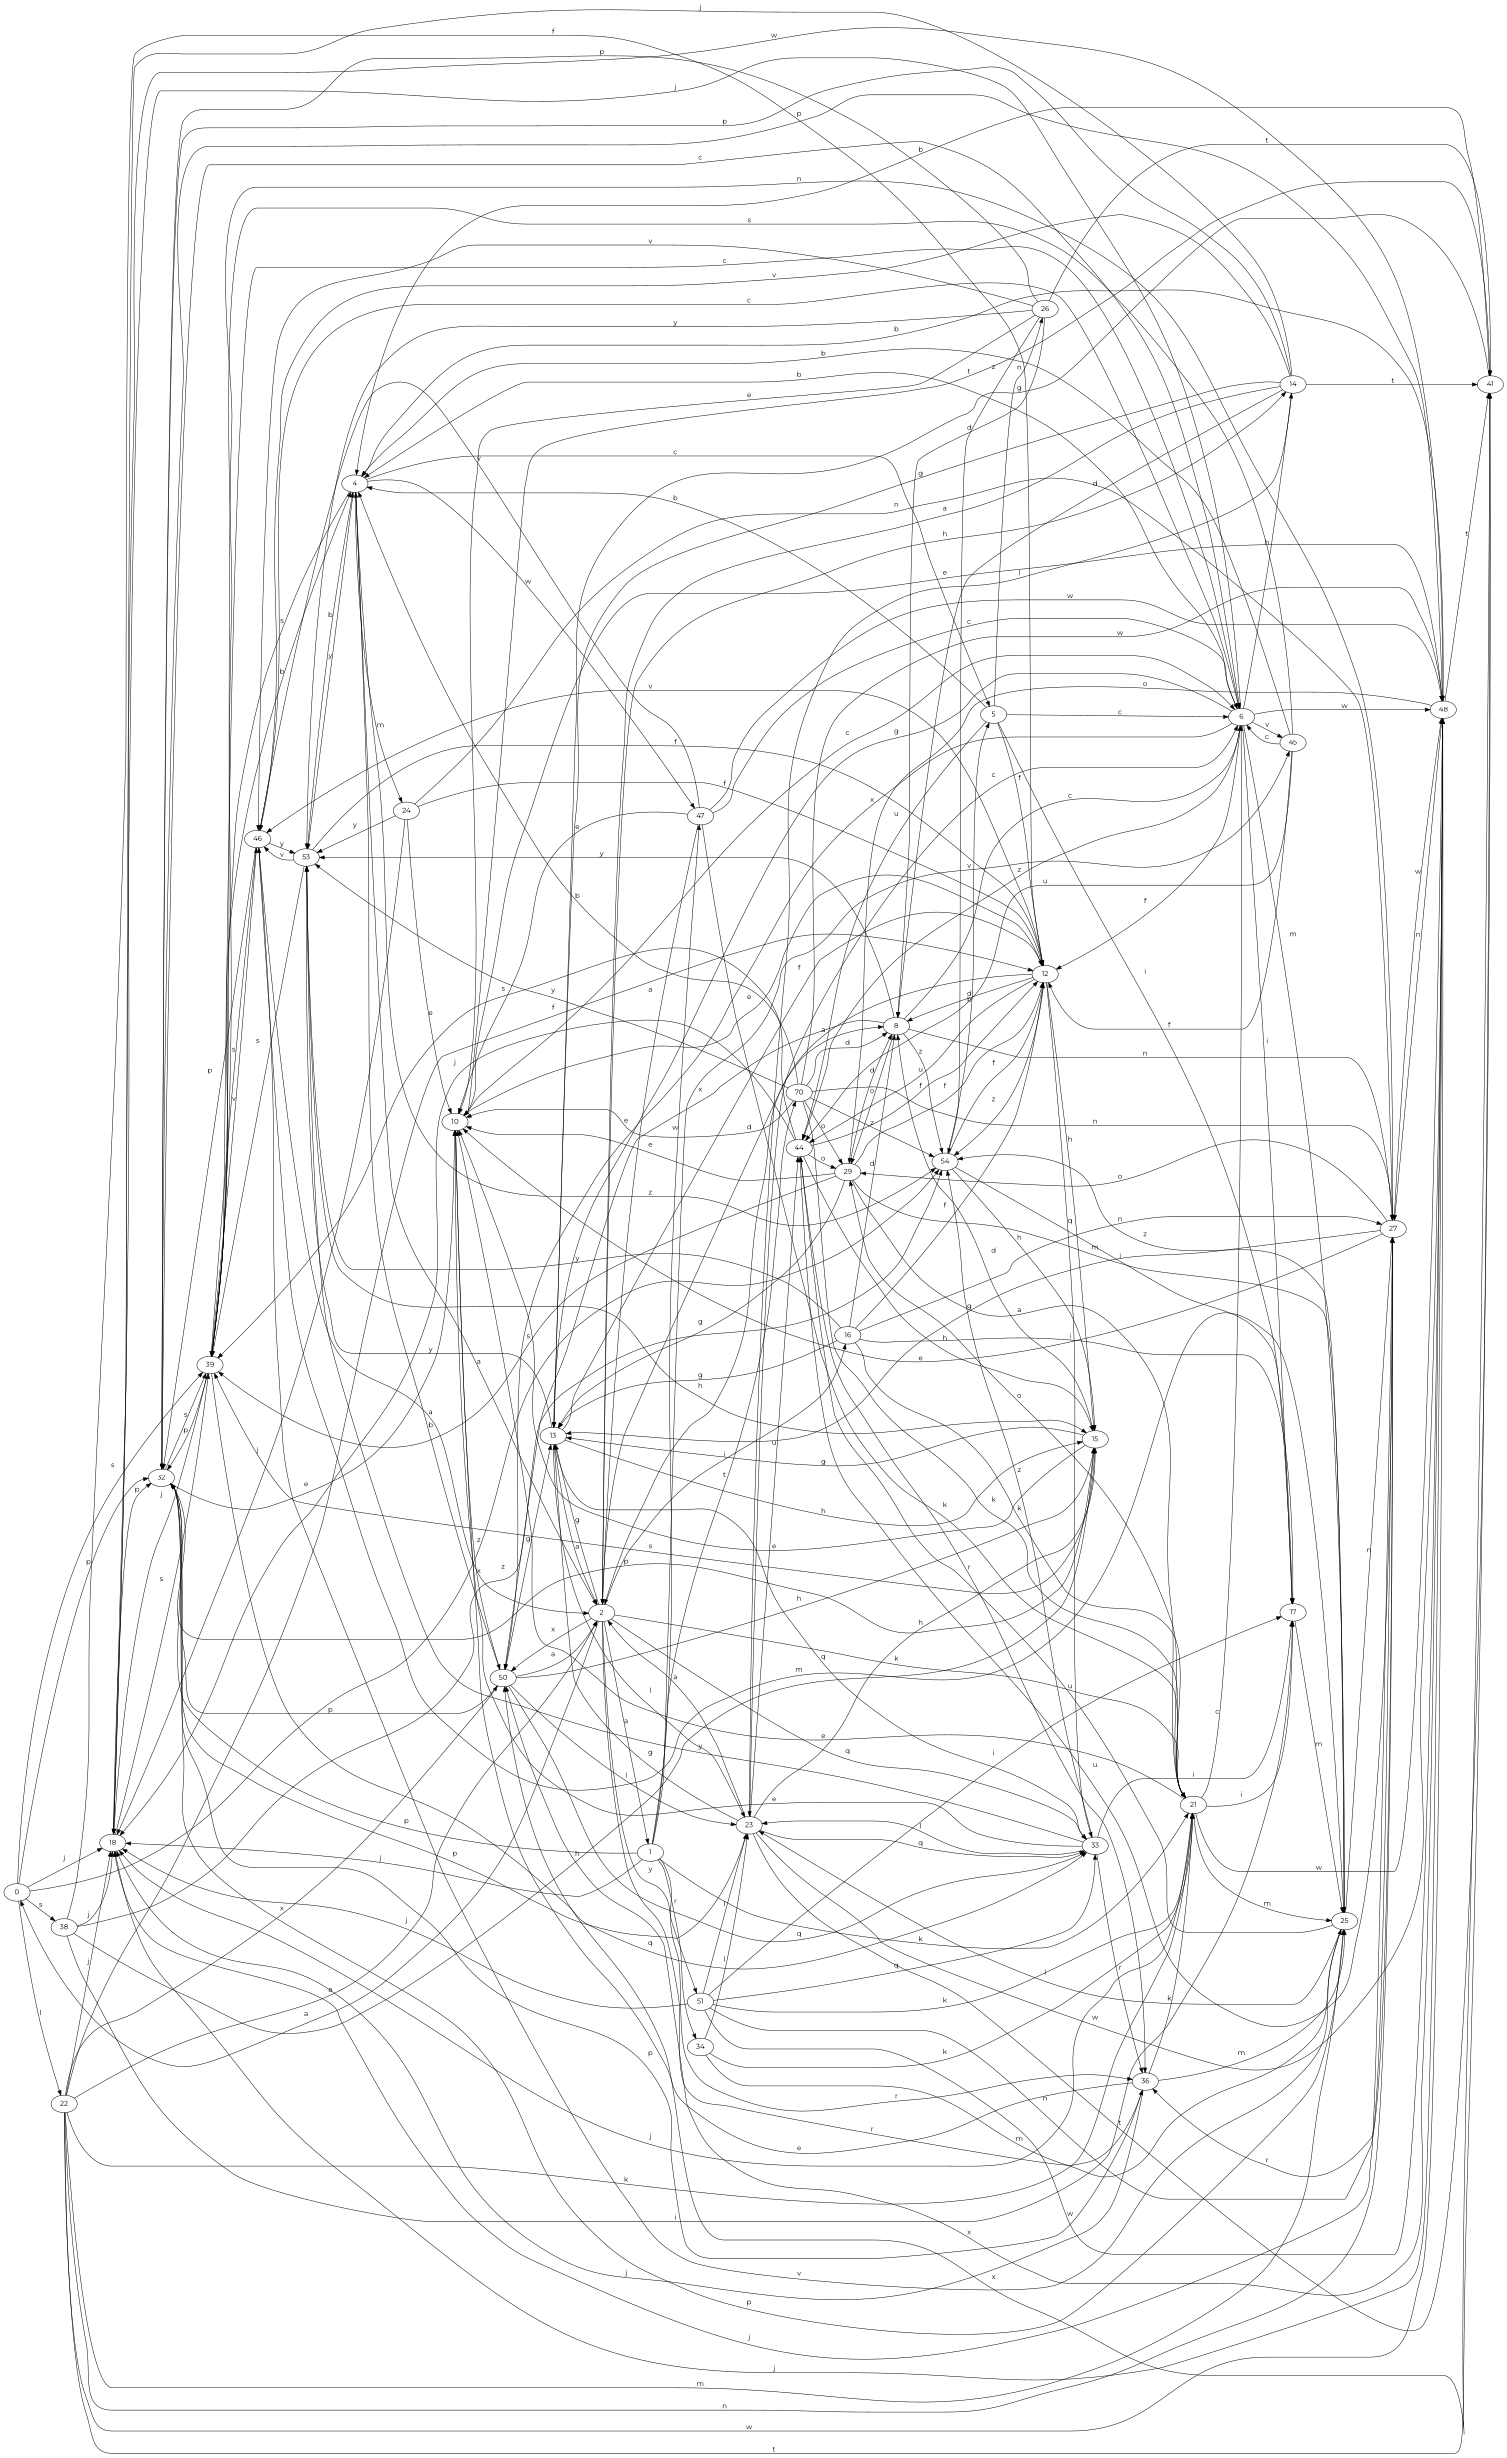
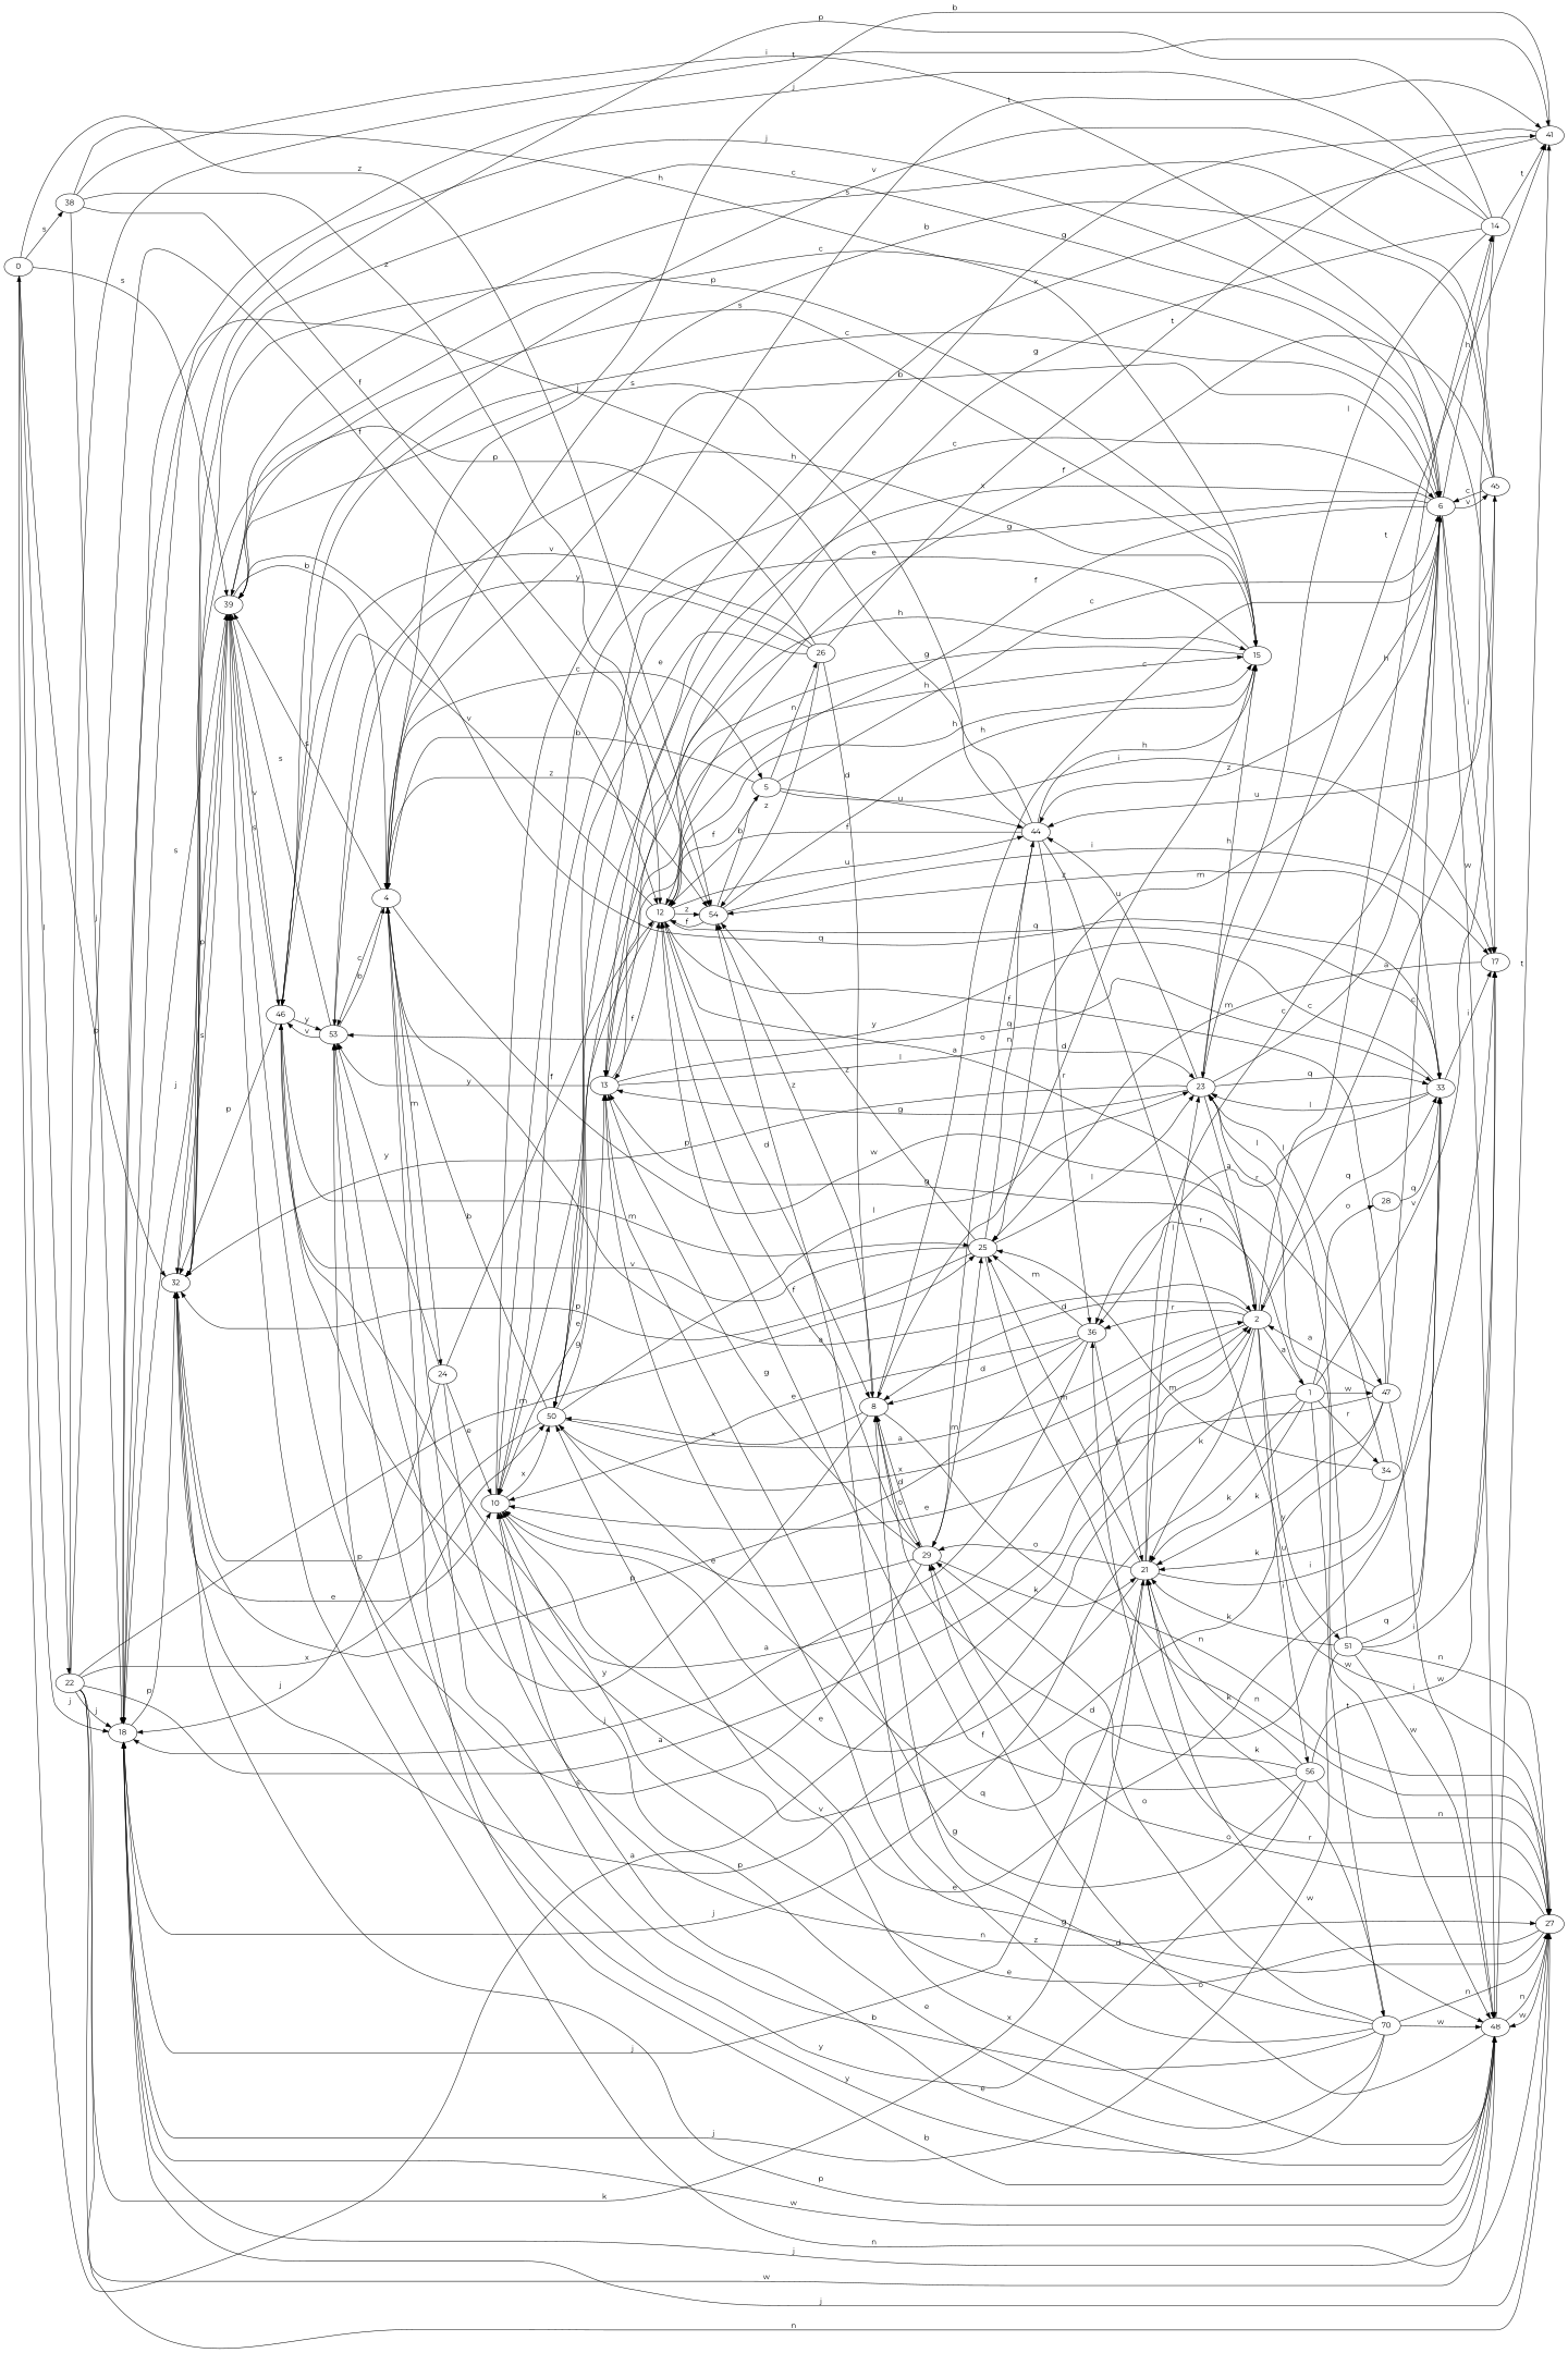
  strict digraph {
    fontname=Montserrat
    rankdir=LR
    node [fontname=Montserrat]
    edge [fontname=Montserrat]
    0
    18
    22
    32
    38
    39
    54
    48
    21
    2
    50
    12
    25
    27
    41
    6
    10
    17
    15
    33
    4
    46
    5
    1
+   28
    34
    36
    n28 [label=70]
    45
    47
    29
    23
    8
    53
    44
    13
    14
-   16
+   16 [label=56]
    51
    24
    26
    0 -> 18 [label=j]
    0 -> 22 [label=l]
    0 -> 32 [label=p]
    0 -> 38 [label=s]
    0 -> 39 [label=s]
    0 -> 54 [label=z]
    18 -> 32 [label=p]
    18 -> 39 [label=s]
    18 -> 48 [label=w]
    22 -> 18 [label=j]
    22 -> 48 [label=w]
    22 -> 21 [label=k]
    22 -> 2 [label=a]
    22 -> 50 [label=x]
    22 -> 12 [label=f]
    22 -> 25 [label=m]
    22 -> 27 [label=n]
    22 -> 41 [label=t]
    32 -> 39 [label=s]
    32 -> 6 [label=c]
    32 -> 10 [label=e]
    38 -> 18 [label=j]
    38 -> 54 [label=z]
    38 -> 12 [label=f]
    38 -> 17 [label=i]
    38 -> 15 [label=h]
    39 -> 18 [label=j]
    39 -> 32 [label=p]
    39 -> 27 [label=n]
    39 -> 6 [label=c]
    39 -> 33 [label=q]
    39 -> 4 [label=b]
    39 -> 46 [label=v]
    54 -> 12 [label=f]
    54 -> 17 [label=i]
    54 -> 15 [label=h]
    54 -> 5 [label=b]
    48 -> 18 [label=j]
    48 -> 32 [label=p]
    48 -> 50 [label=x]
    48 -> 27 [label=n]
    48 -> 41 [label=t]
    48 -> 10 [label=e]
    48 -> 4 [label=b]
    48 -> 29 [label=o]
    21 -> 18 [label=j]
    21 -> 48 [label=w]
    21 -> 25 [label=m]
    21 -> 6 [label=c]
    21 -> 10 [label=e]
    21 -> 17 [label=i]
    21 -> 29 [label=o]
+   21 -> 23 [label=l]
    2 -> 0 [label=a]
    2 -> 21 [label=k]
    2 -> 50 [label=x]
    2 -> 33 [label=q]
    2 -> 1 [label=a]
    2 -> 36 [label=r]
    2 -> 8 [label=d]
    2 -> 13 [label=g]
    2 -> 14 [label=h]
    2 -> 16 [label=i]
    2 -> 51 [label=y]
    50 -> 32 [label=p]
    50 -> 2 [label=a]
    50 -> 15 [label=h]
    50 -> 33 [label=q]
    50 -> 4 [label=b]
    50 -> 23 [label=l]
    50 -> 13 [label=g]
    12 -> 54 [label=z]
    12 -> 2 [label=a]
    12 -> 10 [label=e]
    12 -> 15 [label=h]
    12 -> 33 [label=q]
    12 -> 46 [label=v]
    12 -> 8 [label=d]
    12 -> 44 [label=u]
    25 -> 32 [label=p]
    25 -> 54 [label=z]
    25 -> 27 [label=n]
    25 -> 46 [label=v]
    25 -> 23 [label=l]
-   25 -> 44 [label=u]
+   25 -> 44 [label=n]
    27 -> 18 [label=j]
    27 -> 48 [label=w]
    27 -> 10 [label=e]
    27 -> 36 [label=r]
    27 -> 29 [label=o]
-   27 -> 44 [label=u]
+   44 -> 27 [label=u]
    27 -> 13 [label=g]
    41 -> 50 [label=x]
    41 -> 4 [label=b]
    41 -> 13 [label=g]
    6 -> 18 [label=j]
    6 -> 48 [label=w]
    6 -> 50 [label=x]
    6 -> 12 [label=f]
    6 -> 25 [label=m]
    6 -> 17 [label=i]
    6 -> 4 [label=b]
    6 -> 45 [label=v]
    6 -> 44 [label=z]
    6 -> 13 [label=g]
    6 -> 14 [label=h]
    10 -> 50 [label=x]
    10 -> 41 [label=t]
    10 -> 6 [label=c]
    17 -> 25 [label=m]
    15 -> 32 [label=p]
    15 -> 39 [label=s]
    15 -> 10 [label=e]
    15 -> 8 [label=d]
    15 -> 13 [label=g]
    33 -> 54 [label=z]
    33 -> 10 [label=e]
    33 -> 17 [label=i]
    33 -> 36 [label=r]
    33 -> 23 [label=l]
    33 -> 53 [label=y]
    4 -> 39 [label=s]
    4 -> 54 [label=z]
    4 -> 2 [label=a]
    4 -> 5 [label=c]
    4 -> 47 [label=w]
-   4 -> 53 [label=y]
+   4 -> 53 [label=c]
    4 -> 24 [label=m]
    46 -> 32 [label=p]
    46 -> 39 [label=s]
    46 -> 2 [label=a]
    46 -> 25 [label=m]
    46 -> 6 [label=c]
    46 -> 53 [label=y]
    5 -> 12 [label=f]
    5 -> 6 [label=c]
    5 -> 17 [label=i]
    5 -> 4 [label=b]
    5 -> 44 [label=u]
    5 -> 26 [label=n]
    1 -> 18 [label=j]
    1 -> 32 [label=p]
    1 -> 21 [label=k]
+   1 -> 28 [label=o]
    1 -> 34 [label=r]
    1 -> 36 [label=r]
    1 -> n28 [label=t]
    1 -> 45 [label=v]
    1 -> 47 [label=w]
+   28 -> 33 [label=q]
    34 -> 21 [label=k]
    34 -> 25 [label=m]
    34 -> 23 [label=l]
    36 -> 18 [label=j]
    36 -> 32 [label=p]
    36 -> 21 [label=k]
    36 -> 25 [label=m]
    36 -> 10 [label=e]
-   14 -> 8 [label=d]
+   36 -> 8 [label=d]
    n28 -> 54 [label=z]
    n28 -> 48 [label=w]
    n28 -> 21 [label=k]
    n28 -> 27 [label=n]
    n28 -> 10 [label=e]
    n28 -> 4 [label=b]
    n28 -> 29 [label=o]
    n28 -> 8 [label=d]
    n28 -> 53 [label=y]
    45 -> 39 [label=s]
    45 -> 12 [label=f]
    45 -> 6 [label=c]
    45 -> 4 [label=b]
    45 -> 44 [label=u]
    47 -> 48 [label=w]
    47 -> 21 [label=k]
    47 -> 2 [label=a]
-   53 -> 12 [label=f]
+   47 -> 12 [label=f]
    47 -> 6 [label=c]
    47 -> 10 [label=e]
    47 -> 46 [label=v]
    29 -> 39 [label=s]
-   29 -> 21 [label=a]
+   29 -> 21 [label=k]
    29 -> 12 [label=f]
    29 -> 25 [label=m]
    29 -> 10 [label=e]
    29 -> 8 [label=d]
    29 -> 13 [label=g]
    23 -> 32 [label=p]
    23 -> 48 [label=w]
    23 -> 2 [label=a]
    23 -> 41 [label=t]
    23 -> 6 [label=c]
    23 -> 15 [label=h]
    23 -> 33 [label=q]
    23 -> 44 [label=u]
    23 -> 13 [label=g]
    8 -> 54 [label=z]
    8 -> 50 [label=x]
    8 -> 27 [label=n]
    8 -> 6 [label=c]
    8 -> 29 [label=o]
    8 -> 53 [label=y]
    53 -> 39 [label=s]
    53 -> 15 [label=h]
    53 -> 4 [label=b]
    53 -> 46 [label=v]
    44 -> 18 [label=j]
    44 -> 39 [label=s]
    44 -> 12 [label=f]
    44 -> 15 [label=h]
    44 -> 36 [label=r]
    44 -> 29 [label=o]
-   13 -> 2 [label=a]
    13 -> 12 [label=f]
    13 -> 15 [label=h]
    13 -> 33 [label=q]
    13 -> 23 [label=l]
    13 -> 53 [label=y]
    14 -> 18 [label=j]
    14 -> 32 [label=p]
    14 -> 2 [label=a]
    14 -> 41 [label=t]
    14 -> 46 [label=v]
    14 -> 23 [label=l]
    14 -> 13 [label=g]
    16 -> 21 [label=k]
    16 -> 12 [label=f]
    16 -> 27 [label=n]
    16 -> 17 [label=i]
    16 -> 8 [label=d]
    16 -> 53 [label=y]
    16 -> 13 [label=g]
    51 -> 18 [label=j]
    51 -> 48 [label=w]
    51 -> 21 [label=k]
    51 -> 27 [label=n]
    51 -> 17 [label=i]
    51 -> 33 [label=q]
    51 -> 23 [label=l]
    24 -> 18 [label=j]
    24 -> 12 [label=f]
    24 -> 27 [label=n]
    24 -> 10 [label=e]
    24 -> 53 [label=y]
    26 -> 32 [label=p]
    26 -> 54 [label=z]
    26 -> 41 [label=t]
    26 -> 10 [label=e]
    26 -> 46 [label=v]
    26 -> 8 [label=d]
    26 -> 53 [label=y]
  }
